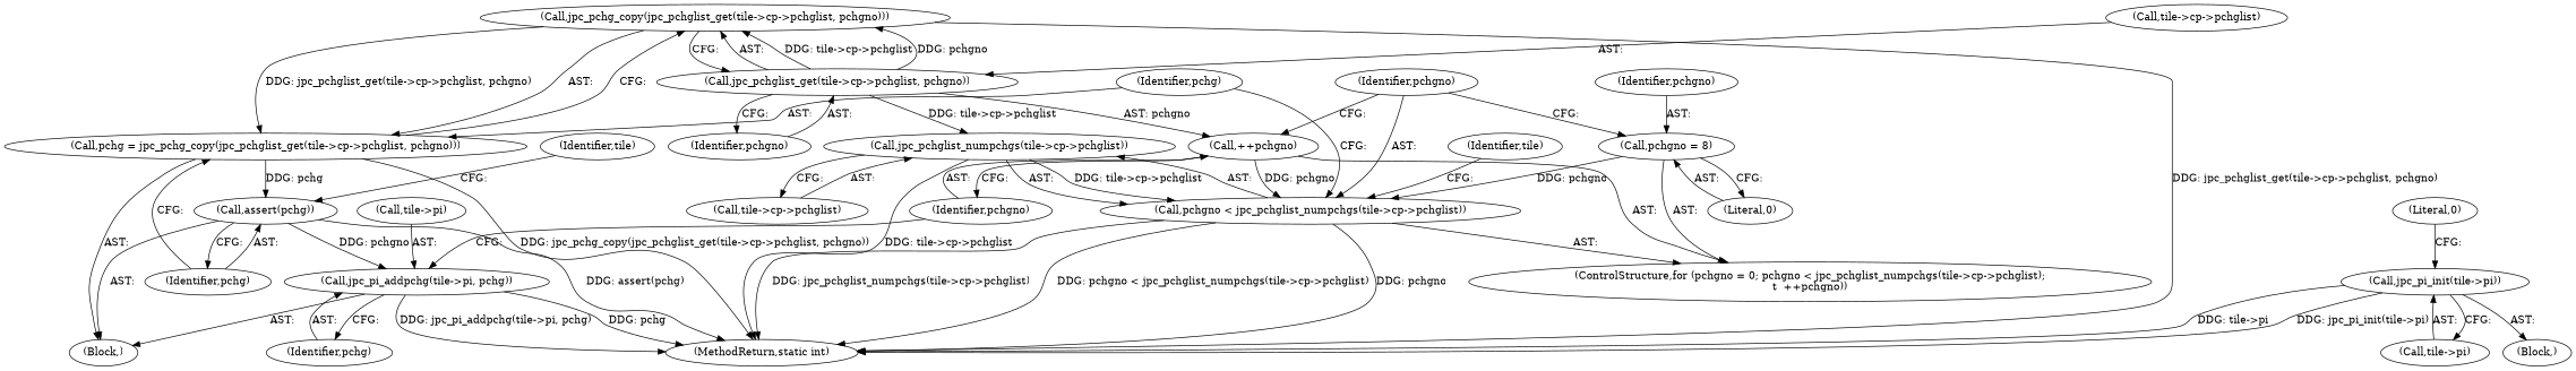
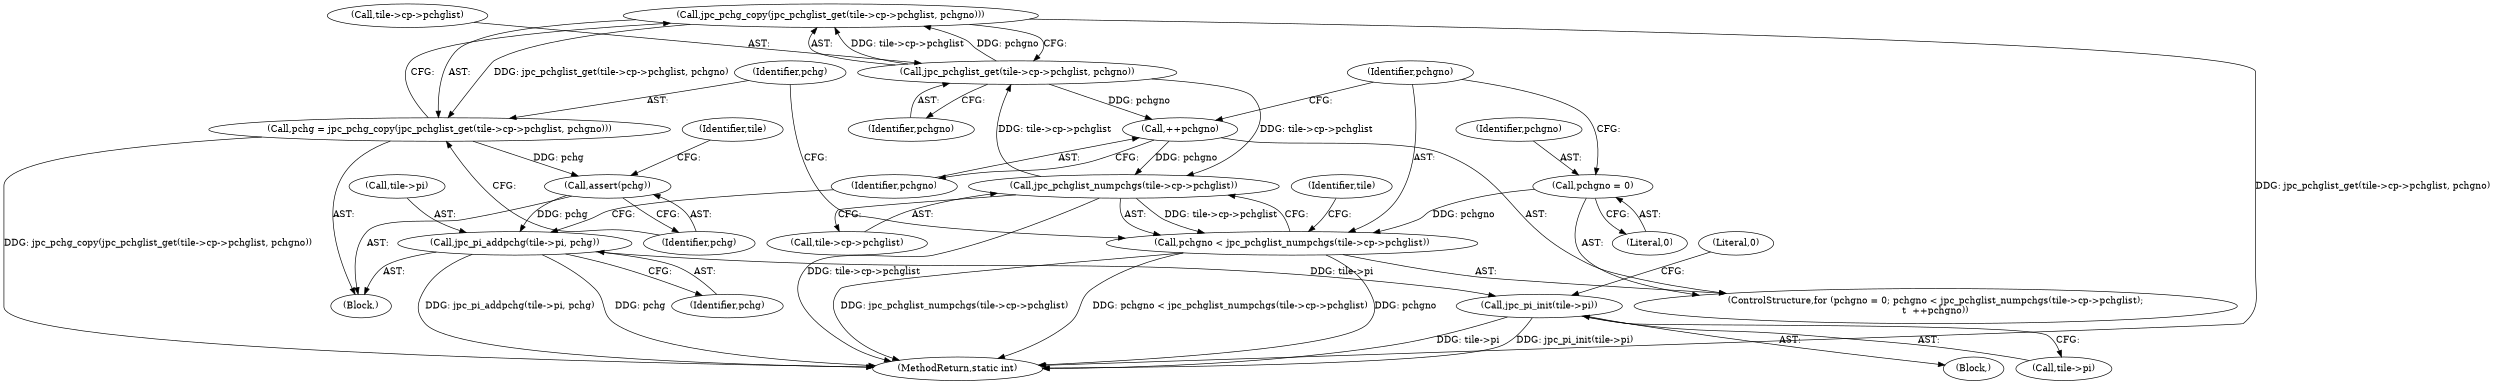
  digraph {
    n1 [label="(Call,jpc_pchg_copy(jpc_pchglist_get(tile->cp->pchglist, pchgno)))"]
    n2 [label="(Call,jpc_pchglist_get(tile->cp->pchglist, pchgno))"]
    n3 [label="(Call,pchg = jpc_pchg_copy(jpc_pchglist_get(tile->cp->pchglist, pchgno)))"]
    n4 [label="(MethodReturn,static int)"]
    n5 [label="(Call,jpc_pchglist_numpchgs(tile->cp->pchglist))"]
    n6 [label="(Call,++pchgno)"]
    n7 [label="(Identifier,pchgno)"]
    n8 [label="(Call,assert(pchg))"]
    n9 [label="(Block,)"]
    n10 [label="(Call,pchgno < jpc_pchglist_numpchgs(tile->cp->pchglist))"]
    n11 [label="(Call,tile->cp->pchglist)"]
    n12 [label="(ControlStructure,for (pchgno = 0; pchgno < jpc_pchglist_numpchgs(tile->cp->pchglist);\n\t  ++pchgno))"]
    n13 [label="(Identifier,pchgno)"]
-   n14 [label="(Call,pchgno = 8)"]
+   n14 [label="(Call,pchgno = 0)"]
    n15 [label="(Literal,0)"]
    n16 [label="(Call,jpc_pi_addpchg(tile->pi, pchg))"]
    n17 [label="(Identifier,pchg)"]
    n18 [label="(Call,jpc_pi_init(tile->pi))"]
    n19 [label="(Identifier,pchg)"]
    n20 [label="(Block,)"]
    n21 [label="(Call,tile->pi)"]
    n22 [label="(Identifier,tile)"]
    n23 [label="(Literal,0)"]
    n24 [label="(Identifier,pchgno)"]
    n25 [label="(Identifier,pchgno)"]
    n26 [label="(Call,tile->pi)"]
    n27 [label="(Identifier,tile)"]
    n28 [label="(Call,tile->cp->pchglist)"]
    n29 [label="(Identifier,pchg)"]
    n1 -> n2 [label="CFG: "]
    n1 -> n3 [label="AST: "]
    n1 -> n3 [label="DDG: jpc_pchglist_get(tile->cp->pchglist, pchgno)"]
    n1 -> n4 [label="DDG: jpc_pchglist_get(tile->cp->pchglist, pchgno)"]
    n2 -> n1 [label="AST: "]
    n2 -> n1 [label="DDG: tile->cp->pchglist"]
    n2 -> n1 [label="DDG: pchgno"]
    n2 -> n5 [label="DDG: tile->cp->pchglist"]
-   n2 -> n6 [label="AST: pchgno"]
+   n2 -> n6 [label="DDG: pchgno"]
    n2 -> n7 [label="CFG: "]
    n3 -> n1 [label="CFG: "]
    n3 -> n4 [label="DDG: jpc_pchg_copy(jpc_pchglist_get(tile->cp->pchglist, pchgno))"]
    n3 -> n8 [label="DDG: pchg"]
    n3 -> n9 [label="AST: "]
+   n5 -> n2 [label="DDG: tile->cp->pchglist"]
    n5 -> n4 [label="DDG: tile->cp->pchglist"]
    n5 -> n10 [label="AST: "]
    n5 -> n10 [label="DDG: tile->cp->pchglist"]
    n5 -> n11 [label="CFG: "]
-   n6 -> n10 [label="DDG: pchgno"]
+   n6 -> n5 [label="DDG: pchgno"]
    n6 -> n12 [label="AST: "]
    n6 -> n13 [label="CFG: "]
    n7 -> n2 [label="AST: "]
-   n8 -> n4 [label="DDG: assert(pchg)"]
    n8 -> n9 [label="AST: "]
-   n8 -> n16 [label="DDG: pchgno"]
+   n8 -> n16 [label="DDG: pchg"]
    n8 -> n17 [label="CFG: "]
    n10 -> n4 [label="DDG: jpc_pchglist_numpchgs(tile->cp->pchglist)"]
    n10 -> n4 [label="DDG: pchgno < jpc_pchglist_numpchgs(tile->cp->pchglist)"]
    n10 -> n4 [label="DDG: pchgno"]
-   n10 -> n5 [label="AST: "]
+   n10 -> n5 [label="CFG: "]
    n10 -> n12 [label="AST: "]
    n11 -> n5 [label="AST: "]
    n13 -> n6 [label="AST: "]
    n13 -> n16 [label="CFG: "]
    n14 -> n10 [label="DDG: pchgno"]
    n14 -> n12 [label="AST: "]
    n14 -> n15 [label="CFG: "]
    n15 -> n14 [label="AST: "]
    n16 -> n4 [label="DDG: jpc_pi_addpchg(tile->pi, pchg)"]
    n16 -> n4 [label="DDG: pchg"]
    n16 -> n9 [label="AST: "]
+   n16 -> n18 [label="DDG: tile->pi"]
    n16 -> n19 [label="CFG: "]
    n17 -> n3 [label="CFG: "]
    n17 -> n8 [label="AST: "]
    n18 -> n4 [label="DDG: tile->pi"]
    n18 -> n4 [label="DDG: jpc_pi_init(tile->pi)"]
    n18 -> n20 [label="AST: "]
    n18 -> n21 [label="CFG: "]
    n19 -> n16 [label="AST: "]
    n21 -> n18 [label="AST: "]
    n22 -> n10 [label="CFG: "]
    n23 -> n18 [label="CFG: "]
    n24 -> n6 [label="CFG: "]
    n24 -> n10 [label="AST: "]
    n24 -> n14 [label="CFG: "]
    n25 -> n14 [label="AST: "]
    n26 -> n16 [label="AST: "]
    n27 -> n8 [label="CFG: "]
    n28 -> n2 [label="AST: "]
    n29 -> n3 [label="AST: "]
    n29 -> n10 [label="CFG: "]
  }
